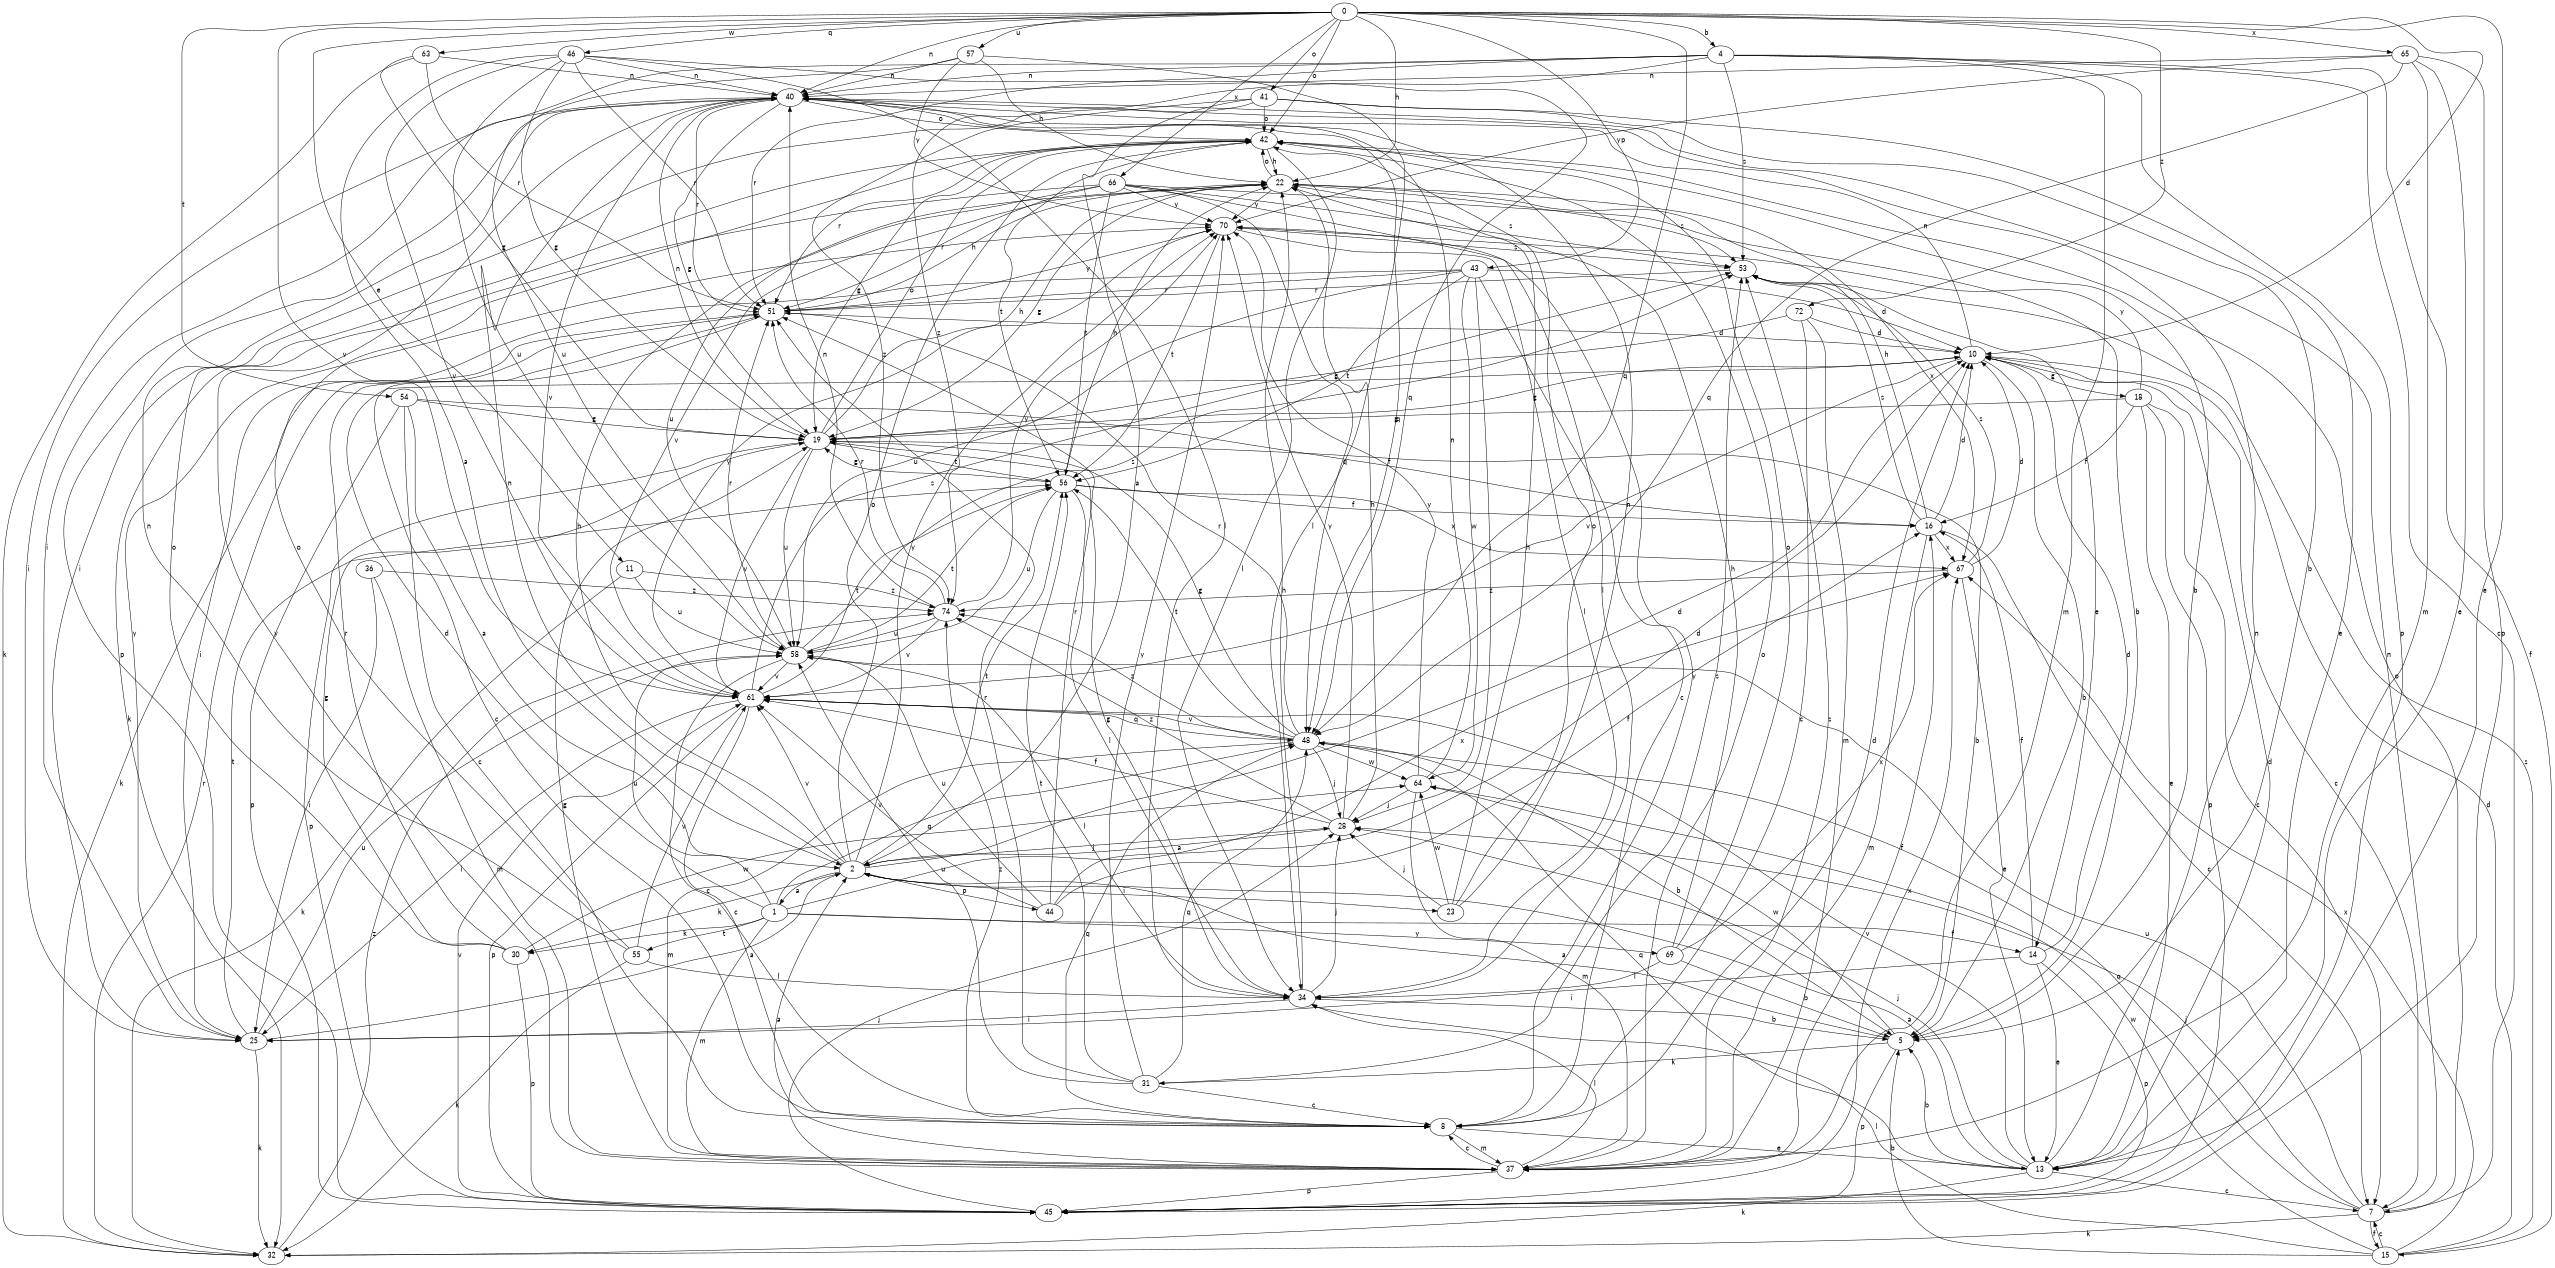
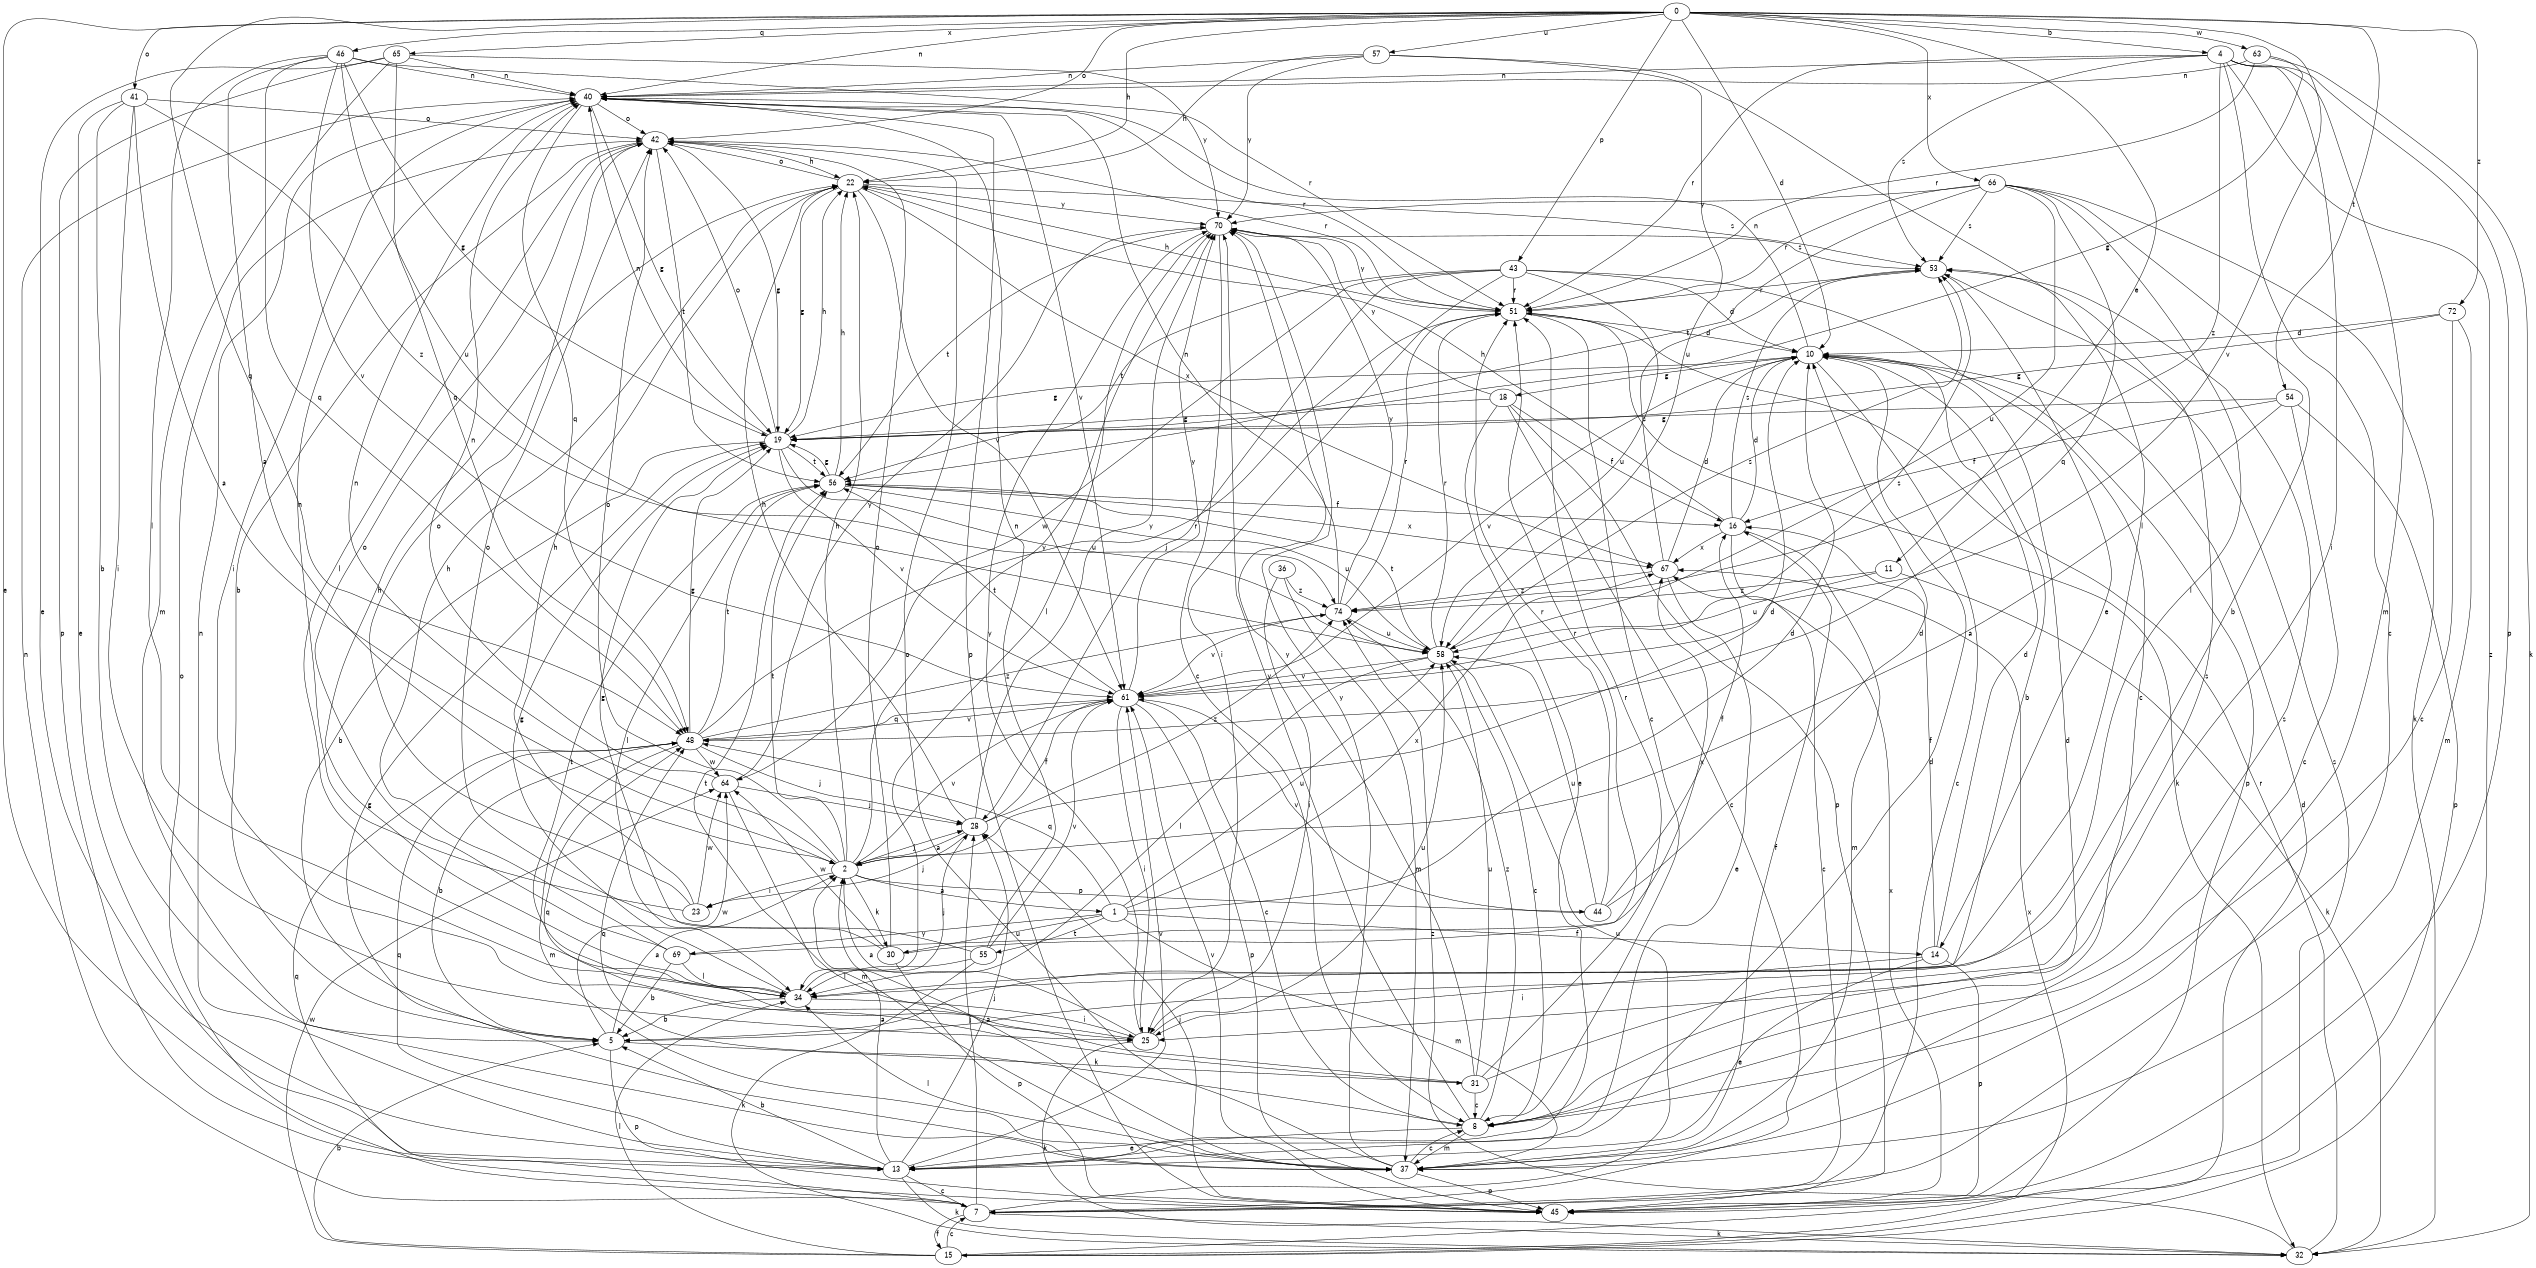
  strict digraph {
    fontname=Lato
    node [fontname=Lato]
    edge [fontname=Lato]
    0
    4
    10
    11
    13
    22
    40
    41
    42
    43
    46
    48
    54
    57
    61
    63
    65
    66
    72
    37
    7
    15
    25
    45
    51
    53
    74
    5
    18
    19
    58
    32
    2
    28
    67
    70
    56
    34
    64
    8
    16
    1
    14
    30
    55
    69
    36
    23
    44
    31
    0 -> 4 [label=b]
    0 -> 10 [label=d]
    0 -> 11 [label=e]
    0 -> 13 [label=e]
    0 -> 22 [label=h]
    0 -> 40 [label=n]
    0 -> 41 [label=o]
    0 -> 42 [label=o]
    0 -> 43 [label=p]
    0 -> 46 [label=q]
    0 -> 48 [label=q]
    0 -> 54 [label=t]
    0 -> 57 [label=u]
    0 -> 61 [label=v]
    0 -> 63 [label=w]
    0 -> 65 [label=x]
    0 -> 66 [label=x]
    0 -> 72 [label=z]
    4 -> 40 [label=n]
    4 -> 37 [label=m]
    4 -> 7 [label=c]
-   4 -> 15 [label=f]
+   4 -> 15 [label=z]
    4 -> 25 [label=i]
    4 -> 45 [label=p]
    4 -> 51 [label=r]
    4 -> 53 [label=s]
    4 -> 74 [label=z]
    10 -> 40 [label=n]
    10 -> 61 [label=v]
    10 -> 7 [label=c]
    10 -> 5 [label=b]
    10 -> 18 [label=g]
    10 -> 19 [label=g]
    11 -> 74 [label=z]
    11 -> 58 [label=u]
    11 -> 32 [label=k]
    13 -> 10 [label=d]
    13 -> 40 [label=n]
    13 -> 48 [label=q]
    13 -> 61 [label=v]
    13 -> 7 [label=c]
    13 -> 5 [label=b]
    13 -> 32 [label=k]
    13 -> 2 [label=a]
    13 -> 28 [label=j]
    22 -> 42 [label=o]
    22 -> 61 [label=v]
    22 -> 53 [label=s]
    22 -> 19 [label=g]
    22 -> 67 [label=x]
    22 -> 70 [label=y]
    40 -> 42 [label=o]
    40 -> 48 [label=q]
    40 -> 61 [label=v]
    40 -> 25 [label=i]
    40 -> 45 [label=p]
    40 -> 51 [label=r]
    40 -> 19 [label=g]
    41 -> 13 [label=e]
    41 -> 42 [label=o]
    41 -> 25 [label=i]
    41 -> 74 [label=z]
    41 -> 5 [label=b]
    41 -> 2 [label=a]
    42 -> 22 [label=h]
    42 -> 51 [label=r]
    42 -> 5 [label=b]
    42 -> 19 [label=g]
    42 -> 56 [label=t]
    42 -> 34 [label=l]
    43 -> 10 [label=d]
    43 -> 25 [label=i]
    43 -> 51 [label=r]
    43 -> 58 [label=u]
    43 -> 28 [label=j]
    43 -> 56 [label=t]
    43 -> 64 [label=w]
    43 -> 8 [label=c]
    46 -> 40 [label=n]
    46 -> 48 [label=q]
    46 -> 61 [label=v]
    46 -> 51 [label=r]
    46 -> 19 [label=g]
    46 -> 58 [label=u]
    46 -> 2 [label=a]
    46 -> 34 [label=l]
    48 -> 61 [label=v]
    48 -> 37 [label=m]
    48 -> 51 [label=r]
    48 -> 74 [label=z]
    48 -> 5 [label=b]
    48 -> 19 [label=g]
    48 -> 28 [label=j]
    48 -> 56 [label=t]
    48 -> 64 [label=w]
    54 -> 45 [label=p]
    54 -> 19 [label=g]
    54 -> 2 [label=a]
    54 -> 8 [label=c]
    54 -> 16 [label=f]
    57 -> 22 [label=h]
    57 -> 40 [label=n]
    57 -> 58 [label=u]
    57 -> 70 [label=y]
    57 -> 34 [label=l]
    61 -> 48 [label=q]
    61 -> 25 [label=i]
    61 -> 45 [label=p]
    61 -> 53 [label=s]
    61 -> 70 [label=y]
    61 -> 56 [label=t]
    61 -> 8 [label=c]
    63 -> 40 [label=n]
    63 -> 51 [label=r]
    63 -> 19 [label=g]
    63 -> 32 [label=k]
    65 -> 13 [label=e]
    65 -> 40 [label=n]
    65 -> 48 [label=q]
    65 -> 37 [label=m]
    65 -> 45 [label=p]
    65 -> 70 [label=y]
    66 -> 48 [label=q]
    66 -> 51 [label=r]
    66 -> 53 [label=s]
    66 -> 5 [label=b]
    66 -> 58 [label=u]
    66 -> 32 [label=k]
    66 -> 70 [label=y]
    66 -> 56 [label=t]
    66 -> 34 [label=l]
    72 -> 10 [label=d]
    72 -> 37 [label=m]
    72 -> 19 [label=g]
    72 -> 8 [label=c]
    37 -> 42 [label=o]
    37 -> 45 [label=p]
    37 -> 53 [label=s]
    37 -> 19 [label=g]
    37 -> 2 [label=a]
-   37 -> 40 [label=y]
+   37 -> 70 [label=y]
    37 -> 34 [label=l]
    37 -> 8 [label=c]
    37 -> 16 [label=f]
    7 -> 40 [label=n]
    7 -> 42 [label=o]
    7 -> 48 [label=q]
    7 -> 15 [label=f]
    7 -> 58 [label=u]
    7 -> 32 [label=k]
    7 -> 28 [label=j]
    15 -> 10 [label=d]
    15 -> 7 [label=c]
    15 -> 53 [label=s]
    15 -> 5 [label=b]
    15 -> 67 [label=x]
    15 -> 34 [label=l]
    15 -> 64 [label=w]
    25 -> 58 [label=u]
    25 -> 32 [label=k]
    25 -> 2 [label=a]
    25 -> 70 [label=y]
    25 -> 56 [label=t]
    45 -> 61 [label=v]
    45 -> 28 [label=j]
    45 -> 67 [label=x]
    51 -> 10 [label=d]
    51 -> 22 [label=h]
    51 -> 32 [label=k]
    51 -> 70 [label=y]
    51 -> 8 [label=c]
    53 -> 51 [label=r]
    53 -> 14 [label=e]
    74 -> 40 [label=n]
    74 -> 61 [label=v]
    74 -> 51 [label=r]
    74 -> 58 [label=u]
    74 -> 70 [label=y]
    5 -> 45 [label=p]
    5 -> 2 [label=a]
    5 -> 64 [label=w]
    5 -> 31 [label=k]
    18 -> 13 [label=e]
    18 -> 7 [label=c]
    18 -> 45 [label=p]
    18 -> 19 [label=g]
    18 -> 70 [label=y]
    18 -> 16 [label=f]
    19 -> 22 [label=h]
    19 -> 40 [label=n]
    19 -> 42 [label=o]
    19 -> 61 [label=v]
-   19 -> 45 [label=p]
+   10 -> 45 [label=p]
    19 -> 5 [label=b]
    19 -> 58 [label=u]
    19 -> 56 [label=t]
    58 -> 61 [label=v]
    58 -> 51 [label=r]
    58 -> 53 [label=s]
    58 -> 56 [label=t]
    58 -> 34 [label=l]
    58 -> 8 [label=c]
    32 -> 51 [label=r]
    32 -> 74 [label=z]
    2 -> 10 [label=d]
    2 -> 22 [label=h]
    2 -> 40 [label=n]
    2 -> 42 [label=o]
    2 -> 61 [label=v]
    2 -> 28 [label=j]
    2 -> 70 [label=y]
    2 -> 56 [label=t]
    2 -> 1 [label=a]
    2 -> 30 [label=k]
    2 -> 23 [label=i]
    2 -> 44 [label=p]
    28 -> 22 [label=h]
    28 -> 61 [label=f]
    28 -> 74 [label=z]
    28 -> 2 [label=a]
    28 -> 70 [label=y]
    67 -> 10 [label=d]
    67 -> 13 [label=e]
    67 -> 53 [label=s]
    67 -> 74 [label=z]
    70 -> 53 [label=s]
    70 -> 56 [label=t]
    70 -> 34 [label=l]
+   70 -> 8 [label=c]
    56 -> 22 [label=h]
    56 -> 19 [label=g]
    56 -> 58 [label=u]
    56 -> 67 [label=x]
    56 -> 34 [label=l]
    56 -> 16 [label=f]
    34 -> 22 [label=h]
    34 -> 25 [label=i]
    34 -> 5 [label=b]
    34 -> 19 [label=g]
    34 -> 28 [label=j]
    64 -> 40 [label=n]
    64 -> 37 [label=m]
    64 -> 28 [label=j]
    64 -> 70 [label=y]
    8 -> 10 [label=d]
    8 -> 13 [label=e]
    8 -> 48 [label=q]
    8 -> 37 [label=m]
    8 -> 74 [label=z]
    8 -> 70 [label=y]
    16 -> 10 [label=d]
    16 -> 22 [label=h]
    16 -> 37 [label=m]
    16 -> 7 [label=c]
    16 -> 53 [label=s]
    16 -> 67 [label=x]
    1 -> 10 [label=d]
    1 -> 48 [label=q]
    1 -> 37 [label=m]
    1 -> 58 [label=u]
    1 -> 67 [label=x]
    1 -> 14 [label=f]
-   1 -> 30 [label=k]
+   1 -> 30 [label=u]
    1 -> 55 [label=t]
    1 -> 69 [label=y]
    14 -> 10 [label=d]
    14 -> 13 [label=e]
    14 -> 25 [label=i]
    14 -> 45 [label=p]
    14 -> 16 [label=f]
    30 -> 42 [label=o]
    30 -> 45 [label=p]
    30 -> 51 [label=r]
    30 -> 19 [label=g]
    30 -> 64 [label=w]
    55 -> 40 [label=n]
    55 -> 42 [label=o]
    55 -> 61 [label=v]
    55 -> 32 [label=k]
    55 -> 34 [label=l]
    69 -> 22 [label=h]
    69 -> 42 [label=o]
    69 -> 5 [label=b]
    69 -> 67 [label=x]
    69 -> 34 [label=l]
    36 -> 37 [label=m]
    36 -> 25 [label=i]
    36 -> 74 [label=z]
    23 -> 22 [label=h]
    23 -> 40 [label=n]
    23 -> 42 [label=o]
-   23 -> 28 [label=j]
+   28 -> 23 [label=j]
    23 -> 64 [label=w]
    44 -> 10 [label=d]
    44 -> 61 [label=v]
    44 -> 51 [label=r]
    44 -> 58 [label=u]
    44 -> 16 [label=f]
    31 -> 48 [label=q]
    31 -> 51 [label=r]
    31 -> 53 [label=s]
    31 -> 58 [label=u]
    31 -> 70 [label=y]
    31 -> 56 [label=t]
    31 -> 8 [label=c]
  }
